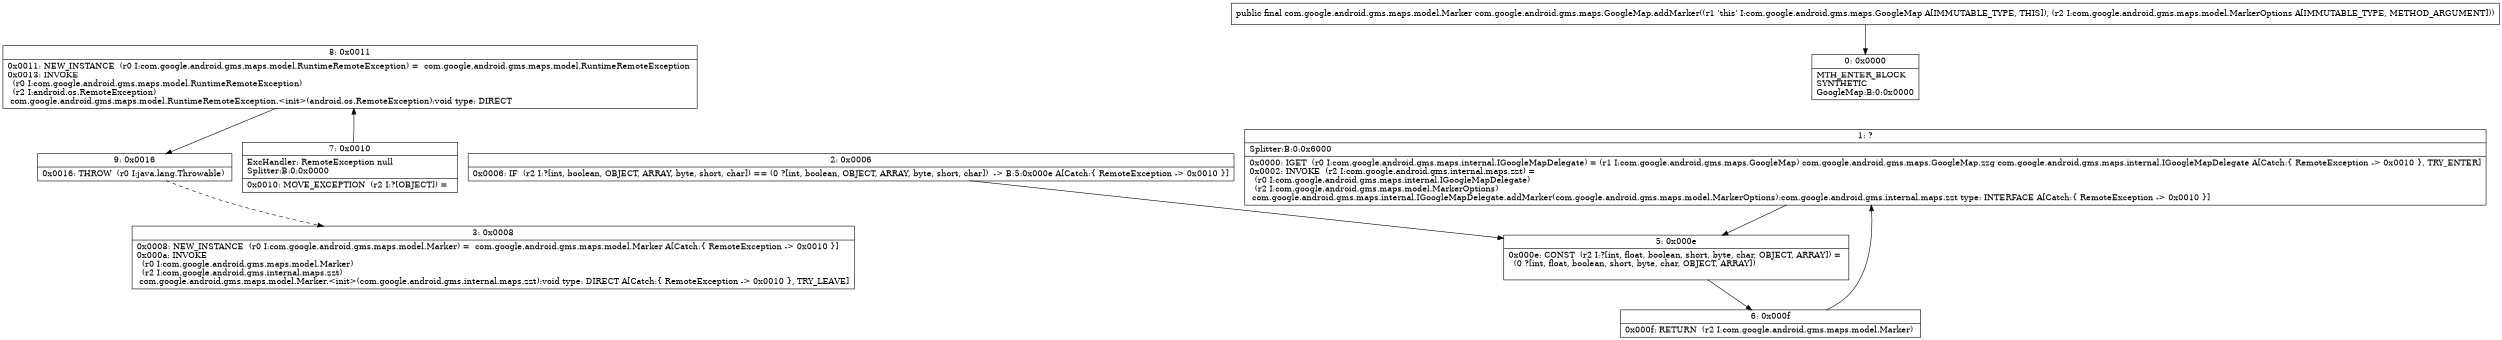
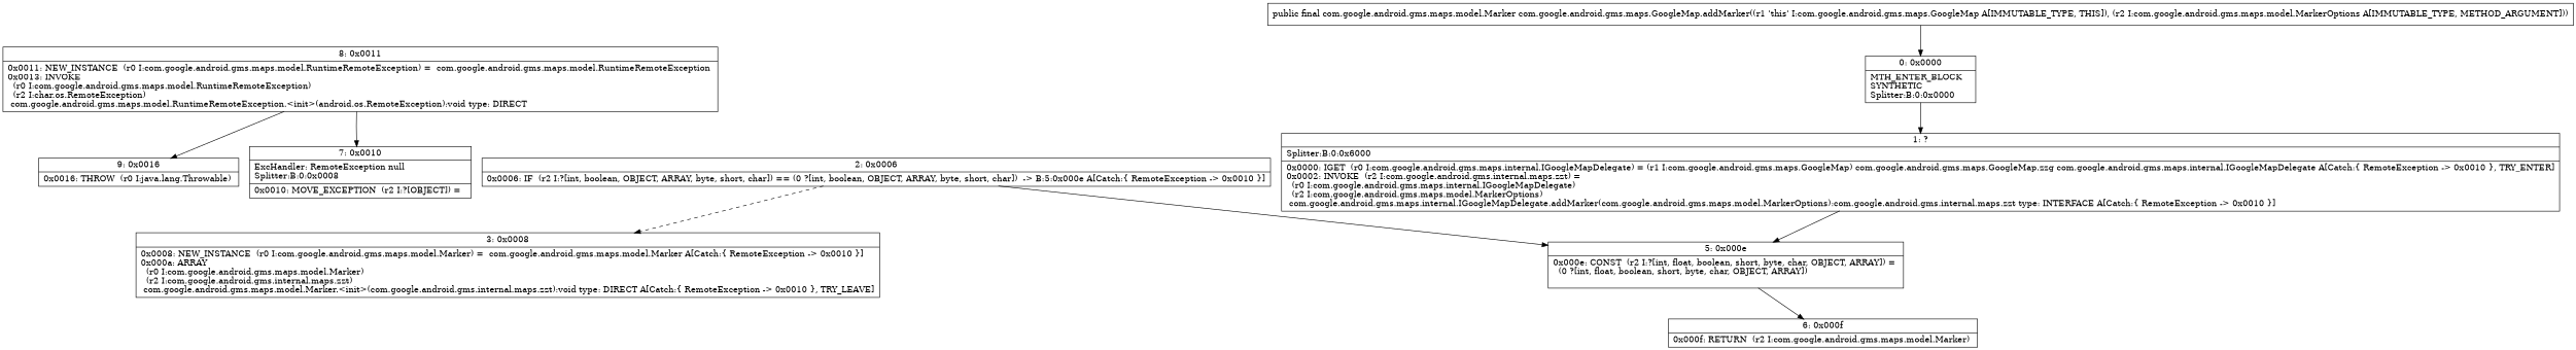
  digraph {
    node [shape=record]
-   n1 [label="{0\:\ 0x0000|MTH_ENTER_BLOCK\lSYNTHETIC\lGoogleMap:B:0:0x0000\l}"]
+   n1 [label="{0\:\ 0x0000|MTH_ENTER_BLOCK\lSYNTHETIC\lSplitter:B:0:0x0000\l}"]
    n2 [label="{1\:\ ?|Splitter:B:0:0x6000\l|0x0000: IGET  (r0 I:com.google.android.gms.maps.internal.IGoogleMapDelegate) = (r1 I:com.google.android.gms.maps.GoogleMap) com.google.android.gms.maps.GoogleMap.zzg com.google.android.gms.maps.internal.IGoogleMapDelegate A[Catch:\{ RemoteException \-\> 0x0010 \}, TRY_ENTER]\l0x0002: INVOKE  (r2 I:com.google.android.gms.internal.maps.zzt) = \l  (r0 I:com.google.android.gms.maps.internal.IGoogleMapDelegate)\l  (r2 I:com.google.android.gms.maps.model.MarkerOptions)\l com.google.android.gms.maps.internal.IGoogleMapDelegate.addMarker(com.google.android.gms.maps.model.MarkerOptions):com.google.android.gms.internal.maps.zzt type: INTERFACE A[Catch:\{ RemoteException \-\> 0x0010 \}]\l}"]
    n3 [label="{5\:\ 0x000e|0x000e: CONST  (r2 I:?[int, float, boolean, short, byte, char, OBJECT, ARRAY]) = \l  (0 ?[int, float, boolean, short, byte, char, OBJECT, ARRAY])\l \l}"]
-   n4 [label="{7\:\ 0x0010|ExcHandler: RemoteException null\lSplitter:B:0:0x0000\l|0x0010: MOVE_EXCEPTION  (r2 I:?[OBJECT]) =  \l}"]
-   n5 [label="{8\:\ 0x0011|0x0011: NEW_INSTANCE  (r0 I:com.google.android.gms.maps.model.RuntimeRemoteException) =  com.google.android.gms.maps.model.RuntimeRemoteException \l0x0013: INVOKE  \l  (r0 I:com.google.android.gms.maps.model.RuntimeRemoteException)\l  (r2 I:android.os.RemoteException)\l com.google.android.gms.maps.model.RuntimeRemoteException.\<init\>(android.os.RemoteException):void type: DIRECT \l}"]
+   n4 [label="{7\:\ 0x0010|ExcHandler: RemoteException null\lSplitter:B:0:0x0008\l|0x0010: MOVE_EXCEPTION  (r2 I:?[OBJECT]) =  \l}"]
+   n5 [label="{8\:\ 0x0011|0x0011: NEW_INSTANCE  (r0 I:com.google.android.gms.maps.model.RuntimeRemoteException) =  com.google.android.gms.maps.model.RuntimeRemoteException \l0x0013: INVOKE  \l  (r0 I:com.google.android.gms.maps.model.RuntimeRemoteException)\l  (r2 I:char.os.RemoteException)\l com.google.android.gms.maps.model.RuntimeRemoteException.\<init\>(android.os.RemoteException):void type: DIRECT \l}"]
    n6 [label="{2\:\ 0x0006|0x0006: IF  (r2 I:?[int, boolean, OBJECT, ARRAY, byte, short, char]) == (0 ?[int, boolean, OBJECT, ARRAY, byte, short, char])  \-\> B:5:0x000e A[Catch:\{ RemoteException \-\> 0x0010 \}]\l}"]
-   n7 [label="{3\:\ 0x0008|0x0008: NEW_INSTANCE  (r0 I:com.google.android.gms.maps.model.Marker) =  com.google.android.gms.maps.model.Marker A[Catch:\{ RemoteException \-\> 0x0010 \}]\l0x000a: INVOKE  \l  (r0 I:com.google.android.gms.maps.model.Marker)\l  (r2 I:com.google.android.gms.internal.maps.zzt)\l com.google.android.gms.maps.model.Marker.\<init\>(com.google.android.gms.internal.maps.zzt):void type: DIRECT A[Catch:\{ RemoteException \-\> 0x0010 \}, TRY_LEAVE]\l}"]
+   n7 [label="{3\:\ 0x0008|0x0008: NEW_INSTANCE  (r0 I:com.google.android.gms.maps.model.Marker) =  com.google.android.gms.maps.model.Marker A[Catch:\{ RemoteException \-\> 0x0010 \}]\l0x000a: ARRAY  \l  (r0 I:com.google.android.gms.maps.model.Marker)\l  (r2 I:com.google.android.gms.internal.maps.zzt)\l com.google.android.gms.maps.model.Marker.\<init\>(com.google.android.gms.internal.maps.zzt):void type: DIRECT A[Catch:\{ RemoteException \-\> 0x0010 \}, TRY_LEAVE]\l}"]
    n8 [label="{6\:\ 0x000f|0x000f: RETURN  (r2 I:com.google.android.gms.maps.model.Marker) \l}"]
    n9 [label="{9\:\ 0x0016|0x0016: THROW  (r0 I:java.lang.Throwable) \l}"]
    n10 [label="{public final com.google.android.gms.maps.model.Marker com.google.android.gms.maps.GoogleMap.addMarker((r1 'this' I:com.google.android.gms.maps.GoogleMap A[IMMUTABLE_TYPE, THIS]), (r2 I:com.google.android.gms.maps.model.MarkerOptions A[IMMUTABLE_TYPE, METHOD_ARGUMENT])) }"]
-   n8 -> n2
+   n1 -> n2
    n2 -> n3
    n3 -> n8
-   n4 -> n5
+   n5 -> n4
    n5 -> n9
    n6 -> n3
-   n9 -> n7 [style=dashed]
+   n6 -> n7 [style=dashed]
    n10 -> n1
  }
